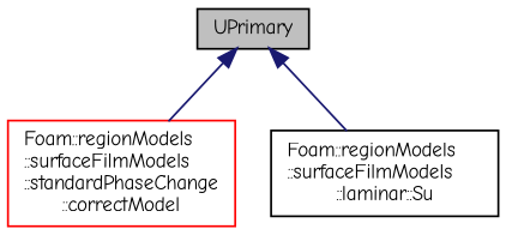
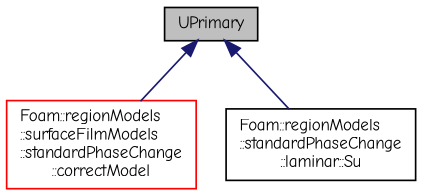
  digraph {
    rankdir=TB
    fontname="Comic Neue"
    node [color=black fontname="Comic Neue" fontsize=10 shape=record]
    edge [color=midnightblue dir=back fontname="Comic Neue" fontsize=10 labelfontname=FreeSans labelfontsize=10 style=solid]
    n1 [fillcolor=grey75 fontcolor=black height=0.2 label=UPrimary style=filled width=0.4]
    n2 [color=red height=0.2 label="Foam::regionModels\l::surfaceFilmModels\l::standardPhaseChange\l::correctModel" width=0.4]
-   n3 [height=0.2 label="Foam::regionModels\l::surfaceFilmModels\l::laminar::Su" width=0.4]
+   n3 [height=0.2 label="Foam::regionModels\l::standardPhaseChange\l::laminar::Su" width=0.4]
    n1 -> n2
    n1 -> n3
  }
